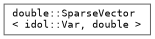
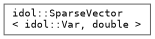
  digraph {
    rankdir=LR
    fontname="DejaVu Sans Mono"
-   n1 [color=grey40 fillcolor=white fontname="DejaVu Sans Mono" fontsize=10 height=0.2 label="double::SparseVector\l\< idol::Var, double \>" shape=box style=filled width=0.4]
+   n1 [color=grey40 fillcolor=white fontname="DejaVu Sans Mono" fontsize=10 height=0.2 label="idol::SparseVector\l\< idol::Var, double \>" shape=box style=filled width=0.4]
  }
